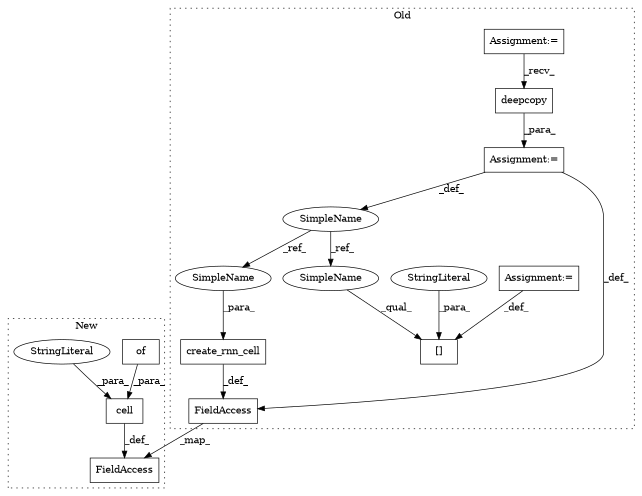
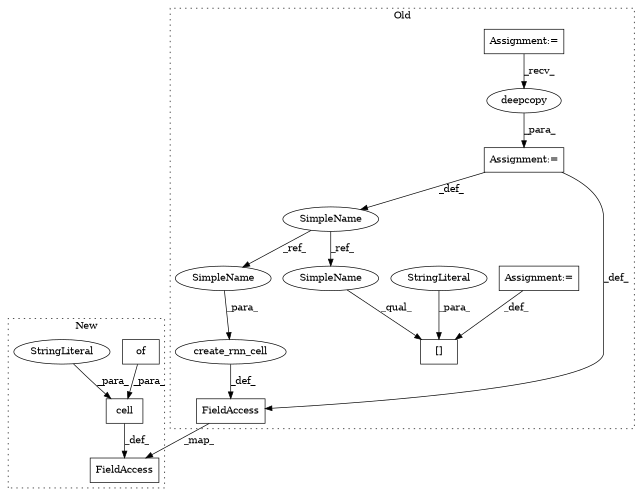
  digraph {
    node [a=32 l=11 shape=box]
-   n1 [l="16,1" label=create_rnn_cell s="5721,5889"]
+   n1 [l="16,1" label=create_rnn_cell s="5721,5889" shape=ellipse]
    n2 [a=42 label=SimpleName s=5094 shape=ellipse]
    n3 [a=2 l="12,1" label="[]" s="5138,5161"]
    n4 [a=45 label=StringLiteral s=5150 shape=ellipse]
-   n5 [l="9,1" label=deepcopy s="5111,5131"]
+   n5 [l="9,1" label=deepcopy s="5111,5131" shape=ellipse]
    n6 [a=7 l=1 label="Assignment:=" s=5105]
    n7 [a=7 l=1 label="Assignment:=" s=5162]
    n8 [a=7 l=4 label="Assignment:=" s=4278]
    n9 [a=22 l=19 label=FieldAccess s=5701]
    n10 [a=42 label=SimpleName s=5770 shape=ellipse]
    n11 [a=42 label=SimpleName s=5138 shape=ellipse]
    n12 [l=4 label=of s=5405]
    n13 [l="4,1" label=cell s="5378,5409"]
    n14 [a=45 l=18 label=StringLiteral s=5382 shape=ellipse]
    n15 [a=22 l=19 label=FieldAccess s=5298]
    subgraph cluster_1 {
      label=Old
      style=dotted
      n1
      n2
      n3
      n4
      n5
      n6
      n7
      n8
      n9
      n10
      n11
    }
    subgraph cluster_2 {
      label=New
      style=dotted
      n12
      n13
      n14
      n15
    }
    n1 -> n9 [label=_def_]
    n2 -> n10 [label=_ref_]
    n2 -> n11 [label=_ref_]
    n4 -> n3 [label=_para_]
    n5 -> n6 [label=_para_]
    n6 -> n2 [label=_def_]
    n6 -> n9 [label=_def_]
    n7 -> n3 [label=_def_]
    n8 -> n5 [label=_recv_]
    n9 -> n15 [label=_map_]
    n10 -> n1 [label=_para_]
    n11 -> n3 [label=_qual_]
    n12 -> n13 [label=_para_]
    n13 -> n15 [label=_def_]
    n14 -> n13 [label=_para_]
  }
